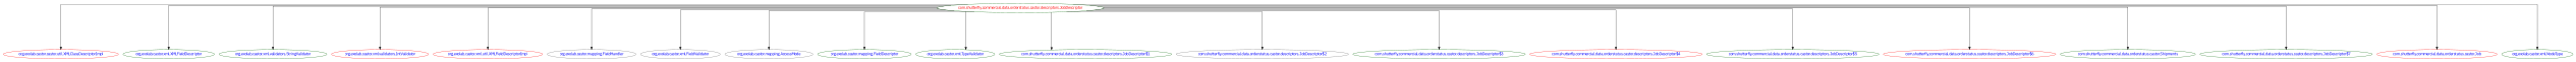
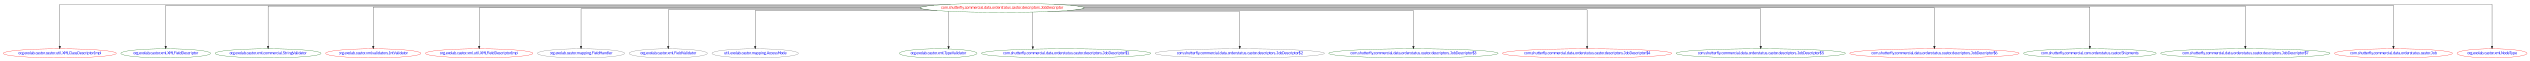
  digraph {
    concentrate=true
    fontname="IBM Plex Sans"
    rankdir=TB
    ranksep=2.0
    splines=ortho
    node [color=darkgreen fontcolor=blue fontname="IBM Plex Sans"]
    edge [fontname="IBM Plex Sans"]
    "com.shutterfly.commercial.data.orderstatus.castor.descriptors.JobDescriptor" [fontcolor=red]
    n2 [color=red label="org.exolab.castor.castor.util.XMLClassDescriptorImpl"]
    "org.exolab.castor.xml.XMLFieldDescriptor"
-   "org.exolab.castor.xml.validators.StringValidator"
+   "org.exolab.castor.xml.validators.StringValidator" [label="org.exolab.castor.xml.commercial.StringValidator"]
    "org.exolab.castor.xml.validators.IntValidator" [color=red]
    "org.exolab.castor.xml.util.XMLFieldDescriptorImpl" [color=red]
    "org.exolab.castor.mapping.FieldHandler" [color=gray40]
    "org.exolab.castor.xml.FieldValidator" [color=gray40]
-   "org.exolab.castor.mapping.AccessMode" [color=gray40]
-   "org.exolab.castor.mapping.FieldDescriptor"
+   "org.exolab.castor.mapping.AccessMode" [color=gray40 label="util.exolab.castor.mapping.AccessMode"]
    "org.exolab.castor.xml.TypeValidator"
    "com.shutterfly.commercial.data.orderstatus.castor.descriptors.JobDescriptor$1"
    "com.shutterfly.commercial.data.orderstatus.castor.descriptors.JobDescriptor$2" [color=gray40]
    "com.shutterfly.commercial.data.orderstatus.castor.descriptors.JobDescriptor$3"
    "com.shutterfly.commercial.data.orderstatus.castor.descriptors.JobDescriptor$4" [color=red]
    "com.shutterfly.commercial.data.orderstatus.castor.descriptors.JobDescriptor$5"
    "com.shutterfly.commercial.data.orderstatus.castor.descriptors.JobDescriptor$6" [color=red]
-   "com.shutterfly.commercial.data.orderstatus.castor.Shipments"
+   "com.shutterfly.commercial.data.orderstatus.castor.Shipments" [label="com.shutterfly.commercial.com.orderstatus.castor.Shipments"]
    "com.shutterfly.commercial.data.orderstatus.castor.descriptors.JobDescriptor$7"
    "com.shutterfly.commercial.data.orderstatus.castor.Job" [color=red]
-   "org.exolab.castor.xml.NodeType"
+   "org.exolab.castor.xml.NodeType" [color=red]
    "com.shutterfly.commercial.data.orderstatus.castor.descriptors.JobDescriptor" -> n2
    "com.shutterfly.commercial.data.orderstatus.castor.descriptors.JobDescriptor" -> "org.exolab.castor.xml.XMLFieldDescriptor"
    "com.shutterfly.commercial.data.orderstatus.castor.descriptors.JobDescriptor" -> "org.exolab.castor.xml.validators.StringValidator"
    "com.shutterfly.commercial.data.orderstatus.castor.descriptors.JobDescriptor" -> "org.exolab.castor.xml.validators.IntValidator"
    "com.shutterfly.commercial.data.orderstatus.castor.descriptors.JobDescriptor" -> "org.exolab.castor.xml.util.XMLFieldDescriptorImpl"
    "com.shutterfly.commercial.data.orderstatus.castor.descriptors.JobDescriptor" -> "org.exolab.castor.mapping.FieldHandler"
    "com.shutterfly.commercial.data.orderstatus.castor.descriptors.JobDescriptor" -> "org.exolab.castor.xml.FieldValidator"
    "com.shutterfly.commercial.data.orderstatus.castor.descriptors.JobDescriptor" -> "org.exolab.castor.mapping.AccessMode"
-   "com.shutterfly.commercial.data.orderstatus.castor.descriptors.JobDescriptor" -> "org.exolab.castor.mapping.FieldDescriptor"
    "com.shutterfly.commercial.data.orderstatus.castor.descriptors.JobDescriptor" -> "org.exolab.castor.xml.TypeValidator"
    "com.shutterfly.commercial.data.orderstatus.castor.descriptors.JobDescriptor" -> "com.shutterfly.commercial.data.orderstatus.castor.descriptors.JobDescriptor$1"
    "com.shutterfly.commercial.data.orderstatus.castor.descriptors.JobDescriptor" -> "com.shutterfly.commercial.data.orderstatus.castor.descriptors.JobDescriptor$2"
    "com.shutterfly.commercial.data.orderstatus.castor.descriptors.JobDescriptor" -> "com.shutterfly.commercial.data.orderstatus.castor.descriptors.JobDescriptor$3"
    "com.shutterfly.commercial.data.orderstatus.castor.descriptors.JobDescriptor" -> "com.shutterfly.commercial.data.orderstatus.castor.descriptors.JobDescriptor$4"
    "com.shutterfly.commercial.data.orderstatus.castor.descriptors.JobDescriptor" -> "com.shutterfly.commercial.data.orderstatus.castor.descriptors.JobDescriptor$5"
    "com.shutterfly.commercial.data.orderstatus.castor.descriptors.JobDescriptor" -> "com.shutterfly.commercial.data.orderstatus.castor.descriptors.JobDescriptor$6"
    "com.shutterfly.commercial.data.orderstatus.castor.descriptors.JobDescriptor" -> "com.shutterfly.commercial.data.orderstatus.castor.Shipments"
    "com.shutterfly.commercial.data.orderstatus.castor.descriptors.JobDescriptor" -> "com.shutterfly.commercial.data.orderstatus.castor.descriptors.JobDescriptor$7"
    "com.shutterfly.commercial.data.orderstatus.castor.descriptors.JobDescriptor" -> "com.shutterfly.commercial.data.orderstatus.castor.Job"
    "com.shutterfly.commercial.data.orderstatus.castor.descriptors.JobDescriptor" -> "org.exolab.castor.xml.NodeType"
  }
